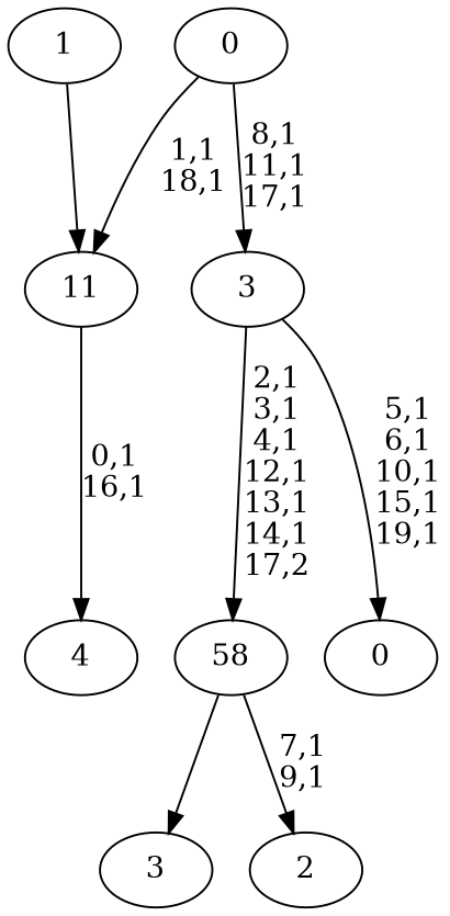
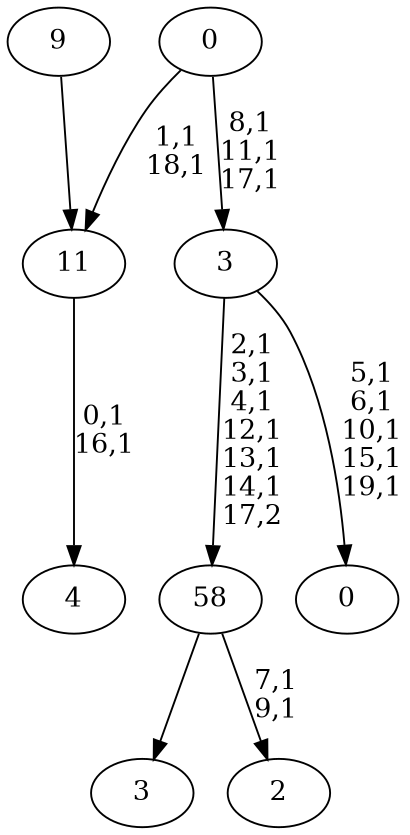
  digraph {
    n1 [label=4]
    n2 [label=3]
    n3 [label=2]
    n4 [label=58]
-   n5 [label=1]
+   n5 [label=9]
    11
    n7 [label=0]
    3
    0
    n4 -> n2
    n4 -> n3 [label="7,1\n9,1"]
    n5 -> 11
    11 -> n1 [label="0,1\n16,1"]
    3 -> n4 [label="2,1\n3,1\n4,1\n12,1\n13,1\n14,1\n17,2"]
    3 -> n7 [label="5,1\n6,1\n10,1\n15,1\n19,1"]
    0 -> 11 [label="1,1\n18,1"]
    0 -> 3 [label="8,1\n11,1\n17,1"]
  }
